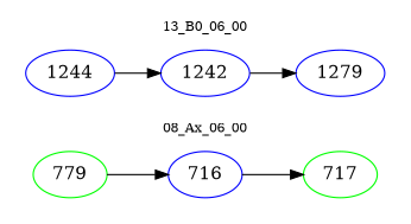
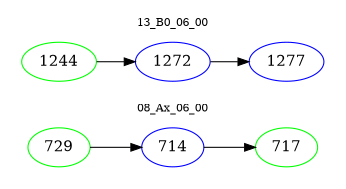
  digraph {
    rankdir=LR
    node [color=green]
    edge [color=black]
-   n1 [label=779]
-   n2 [color=blue label=716]
+   n1 [label=729]
+   n2 [color=blue label=714]
    n3 [label=717]
-   n4 [color=blue label=1244]
-   n5 [color=blue label=1242]
-   n6 [color=blue label=1279]
+   n4 [label=1244]
+   n5 [color=blue label=1272]
+   n6 [color=blue label=1277]
    subgraph cluster_1 {
      color=white
      fontsize=10
      label="08_Ax_06_00"
      n1
      n2
      n3
    }
    subgraph cluster_2 {
      color=white
      fontsize=10
      label="13_B0_06_00"
      n4
      n5
      n6
    }
    n1 -> n2
    n2 -> n3
    n4 -> n5
    n5 -> n6
  }
